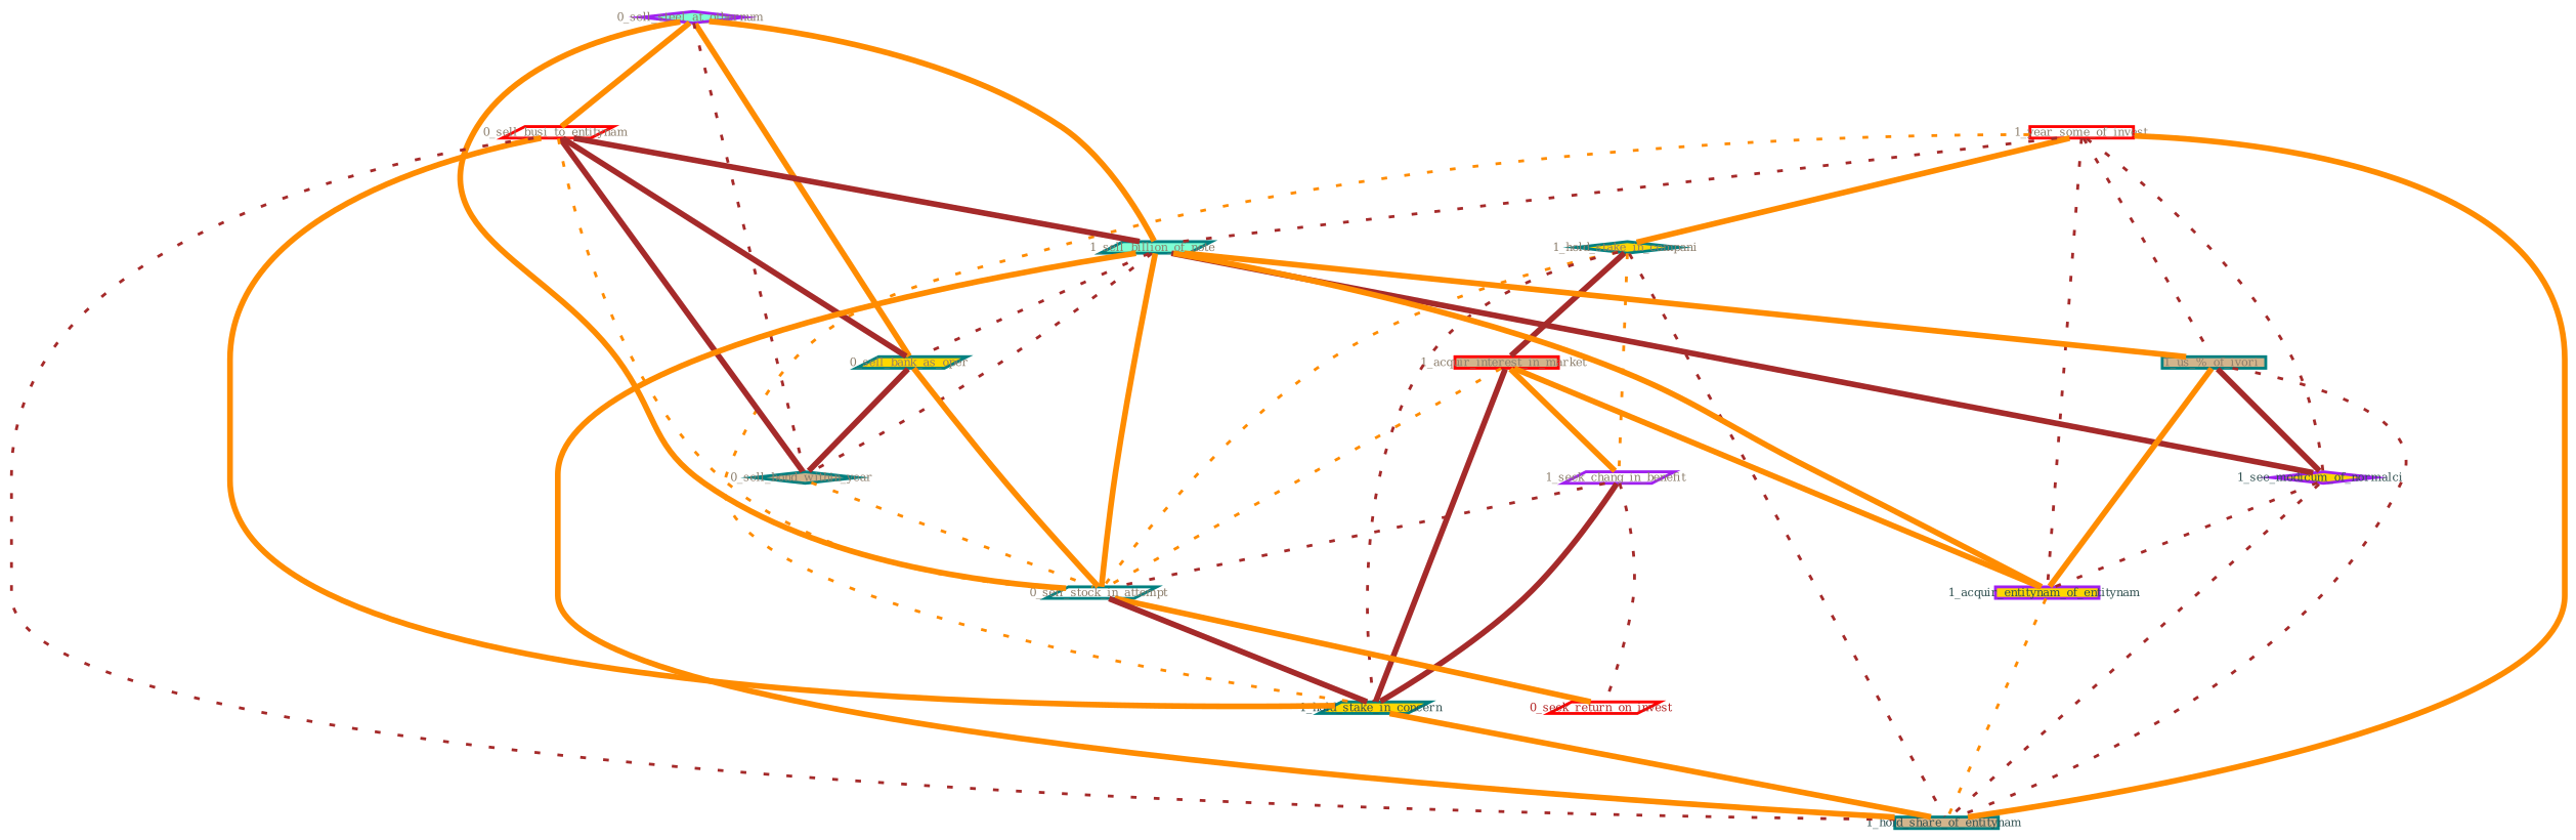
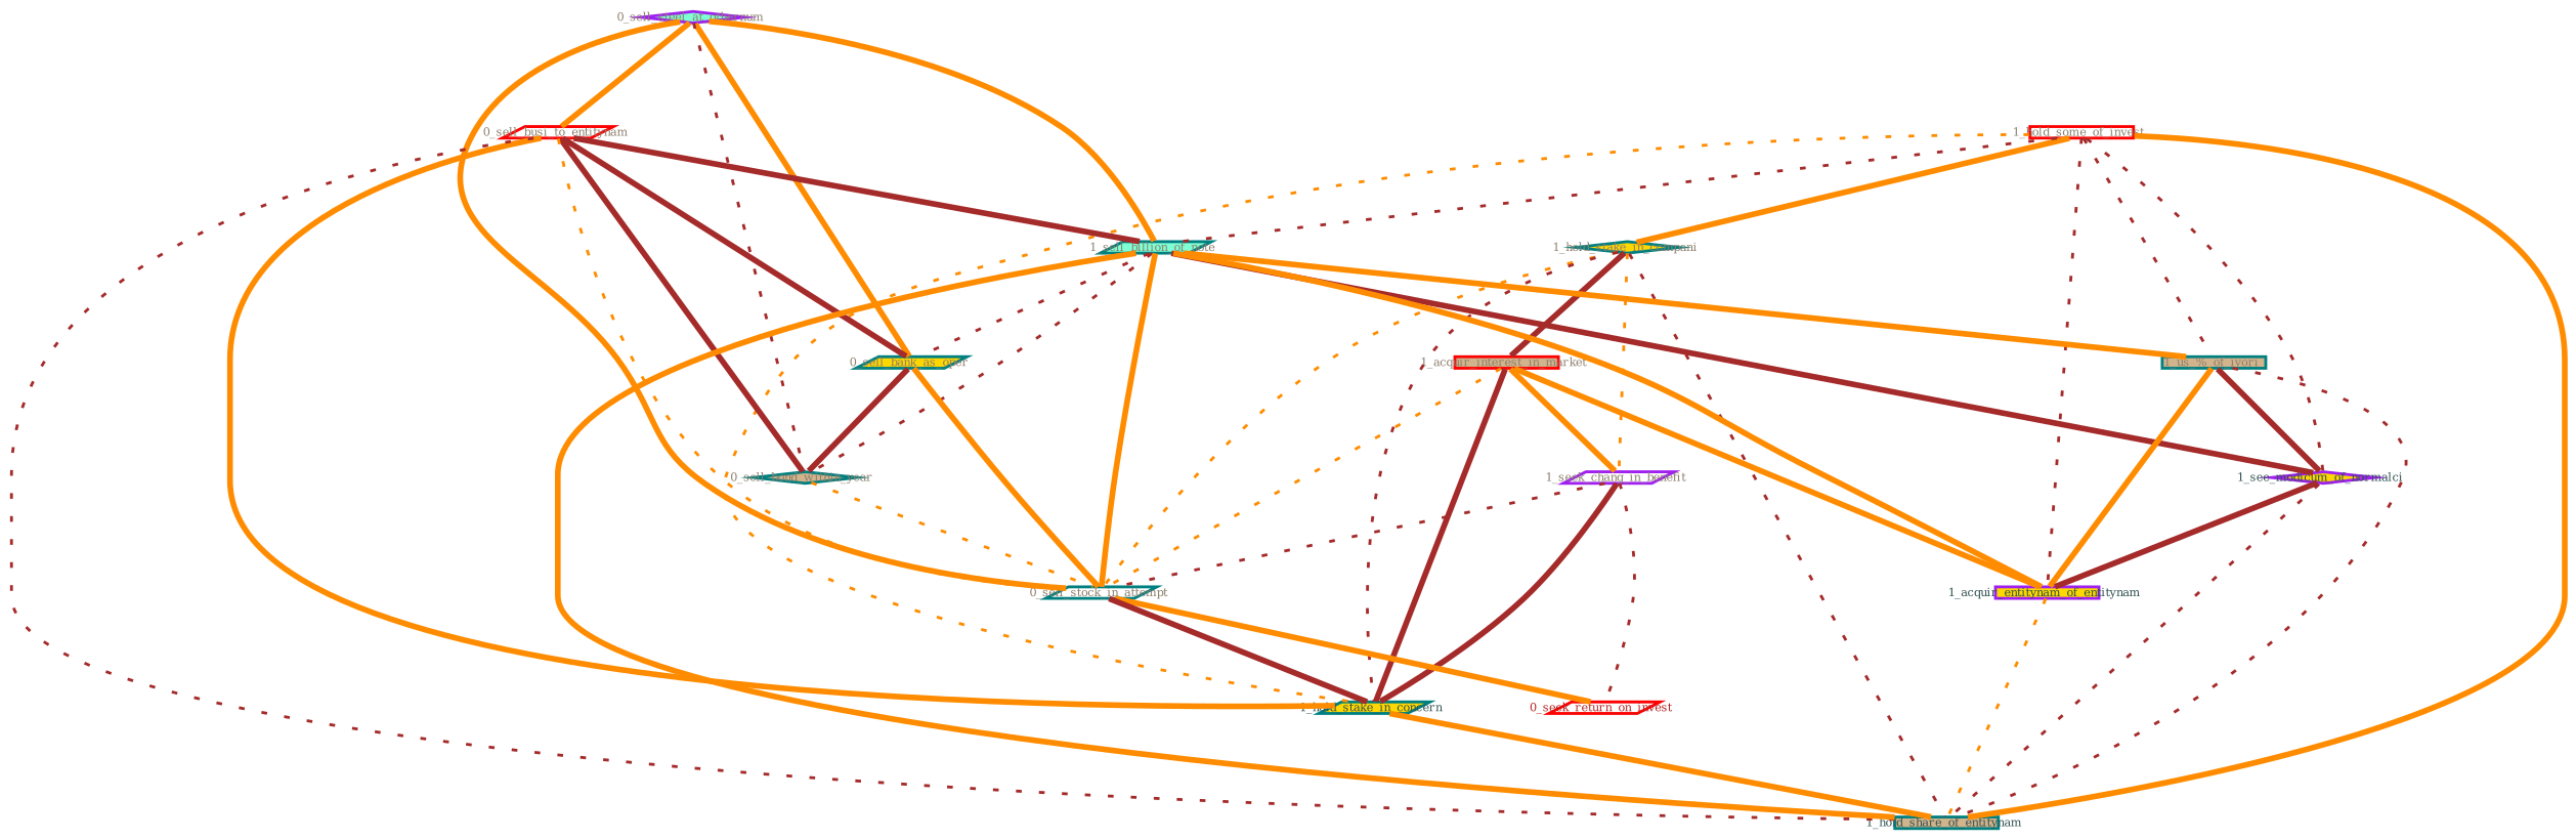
  graph {
    fontname="DejaVu Serif"
    node [color=teal fillcolor=white fixedsize=true fontcolor="#8b7d6b" fontname="DejaVu Serif" fontsize=4 shape=parallelogram style=filled]
    edge [color=brown fontname="DejaVu Serif" style=bold w=1]
    "0_sell_steel_at_othernum " [color=purple fillcolor=aquamarine height=.06 shape=diamond width=.5]
-   "1_hold_some_of_invest " [color=red height=.06 shape=box width=.5 label="1_year_some_of_invest"]
+   "1_hold_some_of_invest " [color=red height=.06 shape=box width=.5]
    "1_hold_stake_in_compani " [fillcolor=gold height=.06 shape=diamond width=.5]
    "0_sell_busi_to_entitynam " [color=red height=.06 width=.5]
    "1_sell_billion_of_note " [fillcolor=aquamarine height=.06 width=.5]
    "1_acquir_interest_in_market " [color=red fillcolor=tan height=.06 shape=box width=.5]
    "1_us_%_of_ivori " [fillcolor=tan height=.06 shape=box width=.5]
    "1_seek_chang_in_benefit " [color=purple height=.06 width=.5]
    "0_sell_bank_as_oper " [fillcolor=gold height=.06 width=.5]
    "0_sell_bond_within_year " [fillcolor=tan height=.06 shape=diamond width=.5]
    "0_sell_stock_in_attempt " [height=.06 width=.5]
    "0_seek_return_on_invest " [color=red fontcolor="#b22222" height=.06 width=.5]
    "1_hold_stake_in_concern " [fillcolor=gold fontcolor="#2f4f4f" height=.06 width=.5]
    "1_see_modicum_of_normalci " [color=purple fillcolor=gold fontcolor="#2f4f4f" height=.06 shape=diamond width=.5]
    "1_acquir_entitynam_of_entitynam " [color=purple fillcolor=gold fontcolor="#2f4f4f" height=.06 shape=box width=.5]
    "1_hold_share_of_entitynam " [fillcolor=tan fontcolor="#2f4f4f" height=.06 shape=box width=.5]
    subgraph sub_1 {
      "0_sell_steel_at_othernum "
      "1_hold_some_of_invest "
      "1_hold_stake_in_compani "
      "0_sell_busi_to_entitynam "
      "1_sell_billion_of_note "
      "1_acquir_interest_in_market "
      "1_us_%_of_ivori "
      "1_seek_chang_in_benefit "
      "0_sell_bank_as_oper "
      "0_sell_bond_within_year "
      "0_sell_stock_in_attempt "
    }
    subgraph sub_2 {
      "0_seek_return_on_invest "
    }
    "0_sell_steel_at_othernum " -- "0_sell_busi_to_entitynam " [color=darkorange]
    "0_sell_steel_at_othernum " -- "1_sell_billion_of_note " [color=darkorange]
    "0_sell_steel_at_othernum " -- "0_sell_bank_as_oper " [color=darkorange]
    "0_sell_steel_at_othernum " -- "0_sell_bond_within_year " [style=dotted]
    "0_sell_steel_at_othernum " -- "0_sell_stock_in_attempt " [color=darkorange]
    "1_hold_some_of_invest " -- "1_hold_stake_in_compani " [color=darkorange]
    "1_hold_some_of_invest " -- "1_sell_billion_of_note " [style=dotted]
    "1_hold_some_of_invest " -- "1_us_%_of_ivori " [style=dotted]
    "1_hold_some_of_invest " -- "1_hold_stake_in_concern " [color=darkorange style=dotted]
    "1_hold_some_of_invest " -- "1_see_modicum_of_normalci " [style=dotted]
    "1_hold_some_of_invest " -- "1_acquir_entitynam_of_entitynam " [style=dotted]
    "1_hold_some_of_invest " -- "1_hold_share_of_entitynam " [color=darkorange w=2]
    "1_hold_stake_in_compani " -- "1_acquir_interest_in_market "
    "1_hold_stake_in_compani " -- "1_seek_chang_in_benefit " [color=darkorange style=dotted]
    "1_hold_stake_in_compani " -- "0_sell_stock_in_attempt " [color=darkorange style=dotted]
    "1_hold_stake_in_compani " -- "1_hold_stake_in_concern " [style=dotted w=3]
    "1_hold_stake_in_compani " -- "1_hold_share_of_entitynam " [style=dotted]
    "0_sell_busi_to_entitynam " -- "1_sell_billion_of_note "
    "0_sell_busi_to_entitynam " -- "0_sell_bank_as_oper "
    "0_sell_busi_to_entitynam " -- "0_sell_bond_within_year "
    "0_sell_busi_to_entitynam " -- "0_sell_stock_in_attempt " [color=darkorange style=dotted]
    "0_sell_busi_to_entitynam " -- "1_hold_stake_in_concern " [color=darkorange]
    "0_sell_busi_to_entitynam " -- "1_hold_share_of_entitynam " [style=dotted]
    "1_sell_billion_of_note " -- "1_us_%_of_ivori " [color=darkorange]
    "1_sell_billion_of_note " -- "0_sell_bank_as_oper " [style=dotted]
    "1_sell_billion_of_note " -- "0_sell_bond_within_year " [style=dotted]
    "1_sell_billion_of_note " -- "0_sell_stock_in_attempt " [color=darkorange]
    "1_sell_billion_of_note " -- "1_see_modicum_of_normalci "
    "1_sell_billion_of_note " -- "1_acquir_entitynam_of_entitynam " [color=darkorange]
    "1_sell_billion_of_note " -- "1_hold_share_of_entitynam " [color=darkorange]
    "1_acquir_interest_in_market " -- "1_seek_chang_in_benefit " [color=darkorange]
    "1_acquir_interest_in_market " -- "0_sell_stock_in_attempt " [color=darkorange style=dotted]
    "1_acquir_interest_in_market " -- "1_hold_stake_in_concern "
    "1_acquir_interest_in_market " -- "1_acquir_entitynam_of_entitynam " [color=darkorange]
    "1_us_%_of_ivori " -- "1_see_modicum_of_normalci "
    "1_us_%_of_ivori " -- "1_acquir_entitynam_of_entitynam " [color=darkorange]
    "1_us_%_of_ivori " -- "1_hold_share_of_entitynam " [style=dotted]
    "1_seek_chang_in_benefit " -- "0_sell_stock_in_attempt " [style=dotted]
    "1_seek_chang_in_benefit " -- "0_seek_return_on_invest " [style=dotted]
    "1_seek_chang_in_benefit " -- "1_hold_stake_in_concern "
    "0_sell_bank_as_oper " -- "0_sell_bond_within_year "
    "0_sell_bank_as_oper " -- "0_sell_stock_in_attempt " [color=darkorange]
    "0_sell_bond_within_year " -- "0_sell_stock_in_attempt " [color=darkorange style=dotted]
    "0_sell_stock_in_attempt " -- "0_seek_return_on_invest " [color=darkorange]
    "0_sell_stock_in_attempt " -- "1_hold_stake_in_concern "
    "1_hold_stake_in_concern " -- "1_hold_share_of_entitynam " [color=darkorange]
-   "1_see_modicum_of_normalci " -- "1_acquir_entitynam_of_entitynam " [style=dotted]
+   "1_see_modicum_of_normalci " -- "1_acquir_entitynam_of_entitynam "
    "1_see_modicum_of_normalci " -- "1_hold_share_of_entitynam " [style=dotted]
    "1_acquir_entitynam_of_entitynam " -- "1_hold_share_of_entitynam " [color=darkorange style=dotted w=2]
  }
